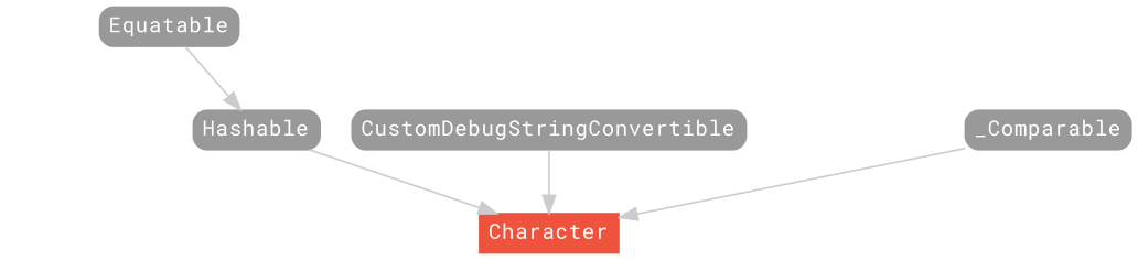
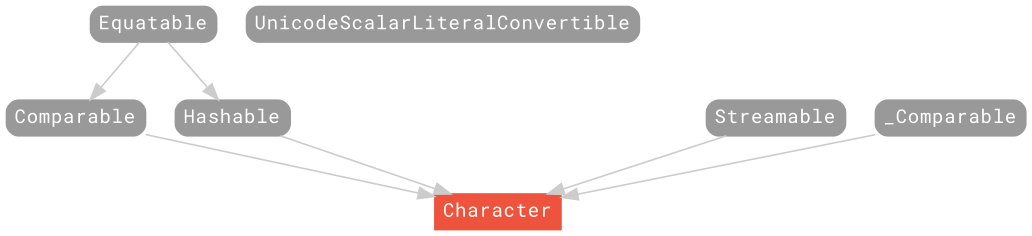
  strict digraph {
    fontname="Roboto Mono"
    node [color="#999999" fillcolor="#999999" fontcolor=white fontname="Roboto Mono" fontsize=12 margin="0.07,0.05" shape=box style="filled,rounded"]
    edge [color="#cccccc" fontname="Roboto Mono"]
    Character [color="#ee543d" fillcolor="#ee543d" height=0.3 style=filled]
-   CustomDebugStringConvertible [height=0.3]
+   Comparable [height=0.3]
    Equatable [height=0.3]
    Hashable [height=0.3]
+   Streamable [height=0.3]
+   UnicodeScalarLiteralConvertible [height=0.3]
    n8 [height=0.3 label=_Comparable]
    subgraph sub_1 {
      rank=max
      Character
    }
-   CustomDebugStringConvertible -> Character
+   Comparable -> Character
+   Equatable -> Comparable
    Equatable -> Hashable
    Hashable -> Character
+   Streamable -> Character
    n8 -> Character
  }
